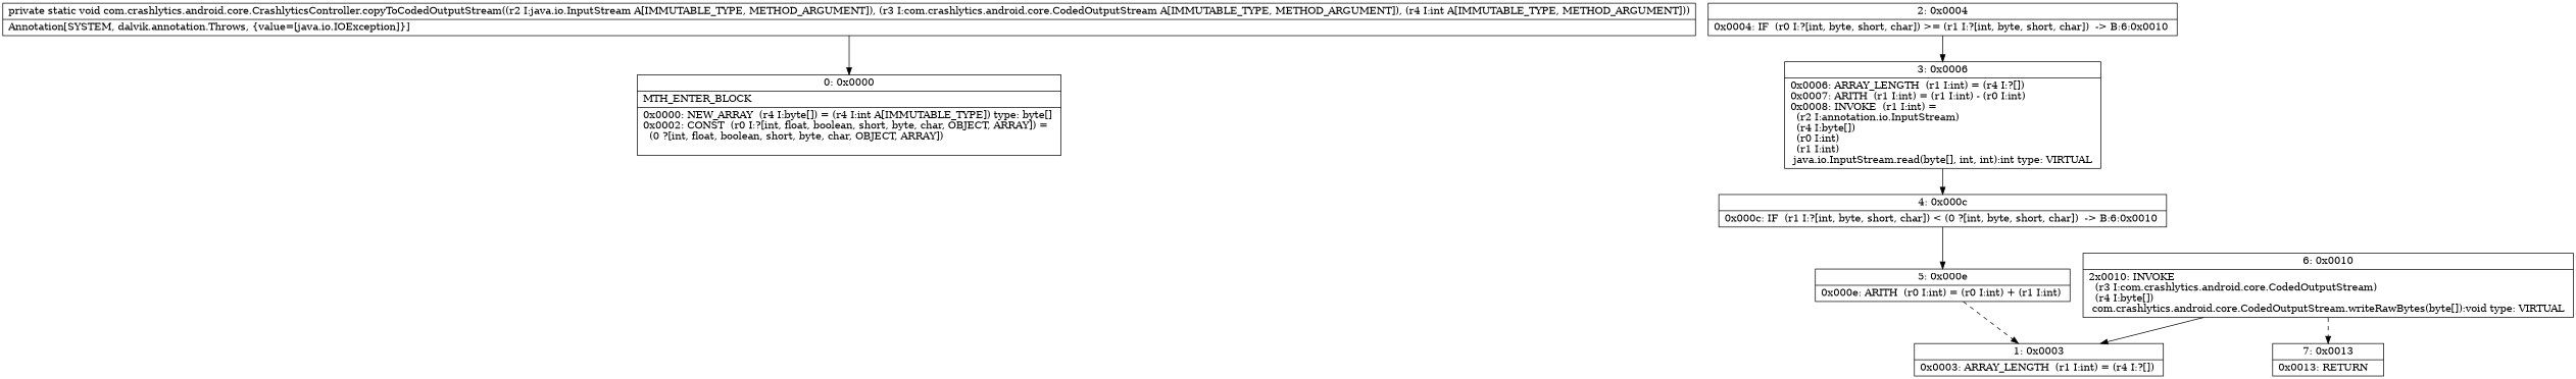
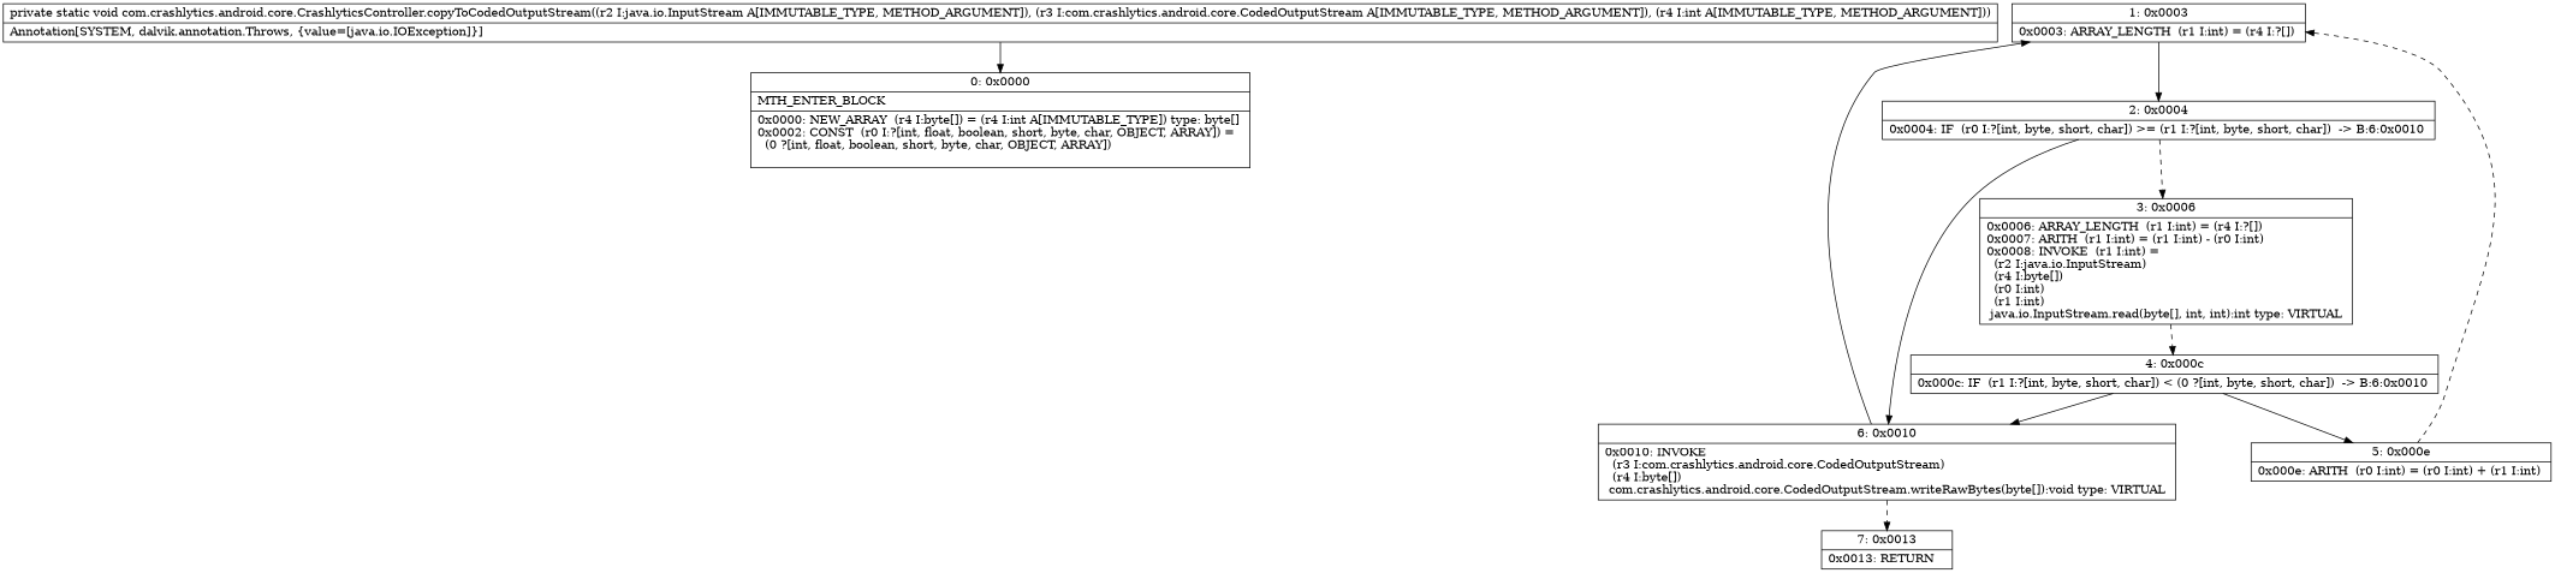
  digraph {
    node [shape=record]
    n1 [label="{0\:\ 0x0000|MTH_ENTER_BLOCK\l|0x0000: NEW_ARRAY  (r4 I:byte[]) = (r4 I:int A[IMMUTABLE_TYPE]) type: byte[] \l0x0002: CONST  (r0 I:?[int, float, boolean, short, byte, char, OBJECT, ARRAY]) = \l  (0 ?[int, float, boolean, short, byte, char, OBJECT, ARRAY])\l \l}"]
    n2 [label="{1\:\ 0x0003|0x0003: ARRAY_LENGTH  (r1 I:int) = (r4 I:?[]) \l}"]
    n3 [label="{2\:\ 0x0004|0x0004: IF  (r0 I:?[int, byte, short, char]) \>= (r1 I:?[int, byte, short, char])  \-\> B:6:0x0010 \l}"]
-   n4 [label="{3\:\ 0x0006|0x0006: ARRAY_LENGTH  (r1 I:int) = (r4 I:?[]) \l0x0007: ARITH  (r1 I:int) = (r1 I:int) \- (r0 I:int) \l0x0008: INVOKE  (r1 I:int) = \l  (r2 I:annotation.io.InputStream)\l  (r4 I:byte[])\l  (r0 I:int)\l  (r1 I:int)\l java.io.InputStream.read(byte[], int, int):int type: VIRTUAL \l}"]
-   n5 [label="{6\:\ 0x0010|2x0010: INVOKE  \l  (r3 I:com.crashlytics.android.core.CodedOutputStream)\l  (r4 I:byte[])\l com.crashlytics.android.core.CodedOutputStream.writeRawBytes(byte[]):void type: VIRTUAL \l}"]
+   n4 [label="{3\:\ 0x0006|0x0006: ARRAY_LENGTH  (r1 I:int) = (r4 I:?[]) \l0x0007: ARITH  (r1 I:int) = (r1 I:int) \- (r0 I:int) \l0x0008: INVOKE  (r1 I:int) = \l  (r2 I:java.io.InputStream)\l  (r4 I:byte[])\l  (r0 I:int)\l  (r1 I:int)\l java.io.InputStream.read(byte[], int, int):int type: VIRTUAL \l}"]
+   n5 [label="{6\:\ 0x0010|0x0010: INVOKE  \l  (r3 I:com.crashlytics.android.core.CodedOutputStream)\l  (r4 I:byte[])\l com.crashlytics.android.core.CodedOutputStream.writeRawBytes(byte[]):void type: VIRTUAL \l}"]
    n6 [label="{4\:\ 0x000c|0x000c: IF  (r1 I:?[int, byte, short, char]) \< (0 ?[int, byte, short, char])  \-\> B:6:0x0010 \l}"]
    n7 [label="{7\:\ 0x0013|0x0013: RETURN   \l}"]
    n8 [label="{5\:\ 0x000e|0x000e: ARITH  (r0 I:int) = (r0 I:int) + (r1 I:int) \l}"]
    n9 [label="{private static void com.crashlytics.android.core.CrashlyticsController.copyToCodedOutputStream((r2 I:java.io.InputStream A[IMMUTABLE_TYPE, METHOD_ARGUMENT]), (r3 I:com.crashlytics.android.core.CodedOutputStream A[IMMUTABLE_TYPE, METHOD_ARGUMENT]), (r4 I:int A[IMMUTABLE_TYPE, METHOD_ARGUMENT]))  | Annotation[SYSTEM, dalvik.annotation.Throws, \{value=[java.io.IOException]\}]\l}"]
-   n3 -> n4 [style=solid]
-   n4 -> n6
+   n2 -> n3
+   n3 -> n4 [style=dashed]
+   n3 -> n5
+   n4 -> n6 [style=dashed]
    n5 -> n2
    n5 -> n7 [style=dashed]
+   n6 -> n5
    n6 -> n8 [style=solid]
    n8 -> n2 [style=dashed]
    n9 -> n1
  }
